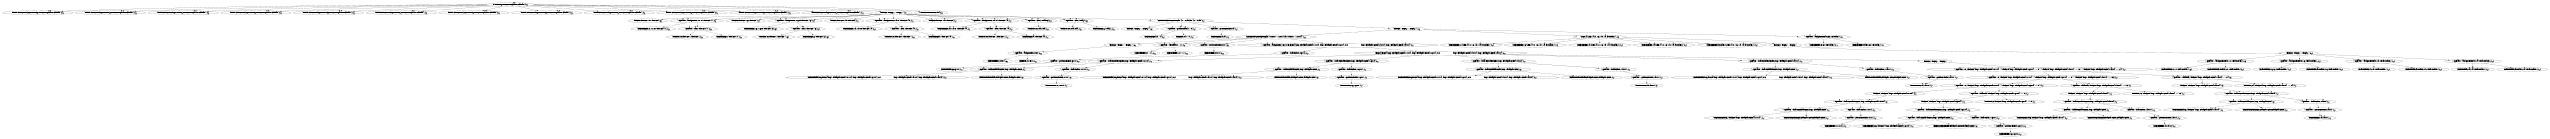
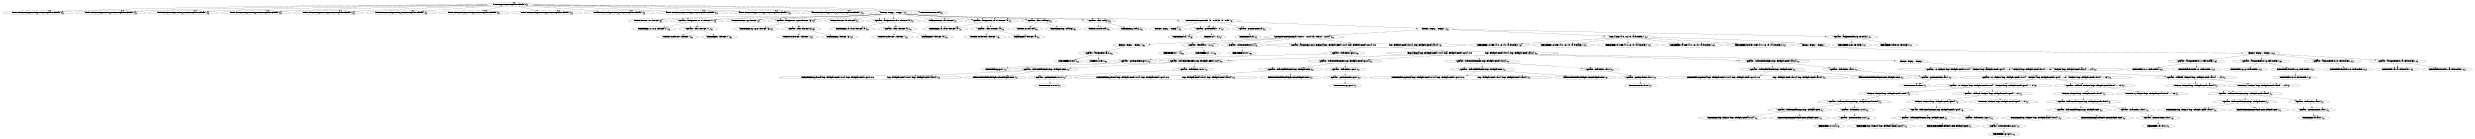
  digraph {
    n1 [label=<(METHOD,putRGBAAseparate16bittile)<SUB>1956</SUB>>]
    n2 [label=<(PARAM,DECLARESepPutFunc(putRGBAAseparate16bittile))<SUB>1956</SUB>>]
    n3 [label=<(PARAM,DECLARESepPutFunc(putRGBAAseparate16bittile))<SUB>1956</SUB>>]
    n4 [label=<(PARAM,DECLARESepPutFunc(putRGBAAseparate16bittile))<SUB>1956</SUB>>]
    n5 [label=<(PARAM,DECLARESepPutFunc(putRGBAAseparate16bittile))<SUB>1956</SUB>>]
    n6 [label=<(PARAM,DECLARESepPutFunc(putRGBAAseparate16bittile))<SUB>1956</SUB>>]
    n7 [label=<(PARAM,DECLARESepPutFunc(putRGBAAseparate16bittile))<SUB>1956</SUB>>]
    n8 [label=<(PARAM,DECLARESepPutFunc(putRGBAAseparate16bittile))<SUB>1956</SUB>>]
    n9 [label=<(PARAM,DECLARESepPutFunc(putRGBAAseparate16bittile))<SUB>1956</SUB>>]
    n10 [label=<(PARAM,DECLARESepPutFunc(putRGBAAseparate16bittile))<SUB>1956</SUB>>]
    n11 [label=<(PARAM,DECLARESepPutFunc(putRGBAAseparate16bittile))<SUB>1956</SUB>>]
    n12 [label=<(PARAM,DECLARESepPutFunc(putRGBAAseparate16bittile))<SUB>1956</SUB>>]
    n13 [label=<(PARAM,DECLARESepPutFunc(putRGBAAseparate16bittile))<SUB>1956</SUB>>]
    n14 [label=<(BLOCK,&lt;empty&gt;,&lt;empty&gt;)<SUB>1957</SUB>>]
    n15 [label=<(METHOD_RETURN,void)<SUB>1956</SUB>>]
    n16 [label=<(LOCAL,uint16_t* wr: uint16_t)<SUB>1953</SUB>>]
    n17 [label=<(&lt;operator&gt;.assignment,*wr = (uint16_t *)r)<SUB>1958</SUB>>]
    n18 [label=<(LOCAL,uint16_t* wg: uint16_t)<SUB>1959</SUB>>]
    n19 [label=<(&lt;operator&gt;.assignment,*wg = (uint16_t *)g)<SUB>1959</SUB>>]
    n20 [label=<(LOCAL,uint16_t* wb: uint16_t)<SUB>1960</SUB>>]
    n21 [label=<(&lt;operator&gt;.assignment,*wb = (uint16_t *)b)<SUB>1960</SUB>>]
    n22 [label=<(LOCAL,uint16_t* wa: uint16_t)<SUB>1961</SUB>>]
    n23 [label=<(&lt;operator&gt;.assignment,*wa = (uint16_t *)a)<SUB>1961</SUB>>]
    n24 [label=<(&lt;operator&gt;.cast,(void)img)<SUB>1962</SUB>>]
    n25 [label=<(&lt;operator&gt;.cast,(void)y)<SUB>1963</SUB>>]
    n26 [label=<(CONTROL_STRUCTURE,for (;h &gt; 0;--h),for (;h &gt; 0;--h))<SUB>1964</SUB>>]
    n27 [label=<(IDENTIFIER,wr,*wr = (uint16_t *)r)<SUB>1958</SUB>>]
    n28 [label=<(&lt;operator&gt;.cast,(uint16_t *)r)<SUB>1958</SUB>>]
    n29 [label=<(IDENTIFIER,wg,*wg = (uint16_t *)g)<SUB>1959</SUB>>]
    n30 [label=<(&lt;operator&gt;.cast,(uint16_t *)g)<SUB>1959</SUB>>]
    n31 [label=<(IDENTIFIER,wb,*wb = (uint16_t *)b)<SUB>1960</SUB>>]
    n32 [label=<(&lt;operator&gt;.cast,(uint16_t *)b)<SUB>1960</SUB>>]
    n33 [label=<(IDENTIFIER,wa,*wa = (uint16_t *)a)<SUB>1961</SUB>>]
    n34 [label=<(&lt;operator&gt;.cast,(uint16_t *)a)<SUB>1961</SUB>>]
    n35 [label=<(UNKNOWN,void,void)<SUB>1962</SUB>>]
+   n36 [label=<(IDENTIFIER,img,(void)img)<SUB>1962</SUB>>]
    n37 [label=<(UNKNOWN,void,void)<SUB>1963</SUB>>]
    n38 [label=<(IDENTIFIER,y,(void)y)<SUB>1963</SUB>>]
    n39 [label=<(BLOCK,&lt;empty&gt;,&lt;empty&gt;)<SUB>1964</SUB>>]
    n40 [label=<(&lt;operator&gt;.greaterThan,h &gt; 0)<SUB>1964</SUB>>]
    n41 [label=<(&lt;operator&gt;.preDecrement,--h)<SUB>1964</SUB>>]
    n42 [label=<(BLOCK,&lt;empty&gt;,&lt;empty&gt;)<SUB>1965</SUB>>]
    n43 [label=<(UNKNOWN,uint16_t *,uint16_t *)<SUB>1958</SUB>>]
    n44 [label=<(IDENTIFIER,r,(uint16_t *)r)<SUB>1958</SUB>>]
    n45 [label=<(UNKNOWN,uint16_t *,uint16_t *)<SUB>1959</SUB>>]
    n46 [label=<(IDENTIFIER,g,(uint16_t *)g)<SUB>1959</SUB>>]
    n47 [label=<(UNKNOWN,uint16_t *,uint16_t *)<SUB>1960</SUB>>]
    n48 [label=<(IDENTIFIER,b,(uint16_t *)b)<SUB>1960</SUB>>]
    n49 [label=<(UNKNOWN,uint16_t *,uint16_t *)<SUB>1961</SUB>>]
    n50 [label=<(IDENTIFIER,a,(uint16_t *)a)<SUB>1961</SUB>>]
    n51 [label=<(IDENTIFIER,h,h &gt; 0)<SUB>1964</SUB>>]
    n52 [label=<(LITERAL,0,h &gt; 0)<SUB>1964</SUB>>]
    n53 [label=<(IDENTIFIER,h,--h)<SUB>1964</SUB>>]
    n54 [label=<(CONTROL_STRUCTURE,for (x = 0;x &lt; w;x++),for (x = 0;x &lt; w;x++))<SUB>1966</SUB>>]
    n55 [label=<(SKEW4,SKEW4(wr, wg, wb, wa, fromskew))<SUB>1969</SUB>>]
    n56 [label=<(&lt;operator&gt;.assignmentPlus,cp += toskew)<SUB>1970</SUB>>]
    n57 [label=<(BLOCK,&lt;empty&gt;,&lt;empty&gt;)<SUB>1966</SUB>>]
    n58 [label=<(&lt;operator&gt;.lessThan,x &lt; w)<SUB>1966</SUB>>]
    n59 [label=<(&lt;operator&gt;.postIncrement,x++)<SUB>1966</SUB>>]
    n60 [label=<(&lt;operator&gt;.assignment,*cp++ = PACK4(img-&gt;Bitdepth16To8[*wr++], img-&gt;Bitdepth16To8[*wg++],\012                          img-&gt;Bitdepth16To8[*wb++], img-&gt;Bitdepth16To8[*wa++]))<SUB>1967</SUB>>]
    n61 [label=<(IDENTIFIER,wr,SKEW4(wr, wg, wb, wa, fromskew))<SUB>1969</SUB>>]
    n62 [label=<(IDENTIFIER,wg,SKEW4(wr, wg, wb, wa, fromskew))<SUB>1969</SUB>>]
    n63 [label=<(IDENTIFIER,wb,SKEW4(wr, wg, wb, wa, fromskew))<SUB>1969</SUB>>]
    n64 [label=<(IDENTIFIER,wa,SKEW4(wr, wg, wb, wa, fromskew))<SUB>1969</SUB>>]
    n65 [label=<(IDENTIFIER,fromskew,SKEW4(wr, wg, wb, wa, fromskew))<SUB>1969</SUB>>]
    n66 [label=<(BLOCK,&lt;empty&gt;,&lt;empty&gt;)>]
    n67 [label=<(IDENTIFIER,cp,cp += toskew)<SUB>1970</SUB>>]
    n68 [label=<(IDENTIFIER,toskew,cp += toskew)<SUB>1970</SUB>>]
    n69 [label=<(&lt;operator&gt;.assignment,x = 0)<SUB>1966</SUB>>]
    n70 [label=<(IDENTIFIER,x,x &lt; w)<SUB>1966</SUB>>]
    n71 [label=<(IDENTIFIER,w,x &lt; w)<SUB>1966</SUB>>]
    n72 [label=<(IDENTIFIER,x,x++)<SUB>1966</SUB>>]
    n73 [label=<(&lt;operator&gt;.indirection,*cp++)<SUB>1967</SUB>>]
    n74 [label=<(PACK4,PACK4(img-&gt;Bitdepth16To8[*wr++], img-&gt;Bitdepth16To8[*wg++],\012                          img-&gt;Bitdepth16To8[*wb++], img-&gt;Bitdepth16To8[*wa++]))<SUB>1967</SUB>>]
    n75 [label=<(IDENTIFIER,x,x = 0)<SUB>1966</SUB>>]
    n76 [label=<(LITERAL,0,x = 0)<SUB>1966</SUB>>]
    n77 [label=<(&lt;operator&gt;.postIncrement,cp++)<SUB>1967</SUB>>]
    n78 [label=<(&lt;operator&gt;.indirectIndexAccess,img-&gt;Bitdepth16To8[*wr++])<SUB>1967</SUB>>]
    n79 [label=<(&lt;operator&gt;.indirectIndexAccess,img-&gt;Bitdepth16To8[*wg++])<SUB>1967</SUB>>]
    n80 [label=<(&lt;operator&gt;.indirectIndexAccess,img-&gt;Bitdepth16To8[*wb++])<SUB>1967</SUB>>]
    n81 [label=<(&lt;operator&gt;.indirectIndexAccess,img-&gt;Bitdepth16To8[*wa++])<SUB>1967</SUB>>]
    n82 [label=<(BLOCK,&lt;empty&gt;,&lt;empty&gt;)>]
    n83 [label=<(IDENTIFIER,cp,cp++)<SUB>1967</SUB>>]
    n84 [label=<(&lt;operator&gt;.indirectFieldAccess,img-&gt;Bitdepth16To8)<SUB>1967</SUB>>]
    n85 [label=<(&lt;operator&gt;.indirection,*wr++)<SUB>1967</SUB>>]
    n86 [label=<(&lt;operator&gt;.indirectFieldAccess,img-&gt;Bitdepth16To8)<SUB>1967</SUB>>]
    n87 [label=<(&lt;operator&gt;.indirection,*wg++)<SUB>1967</SUB>>]
    n88 [label=<(&lt;operator&gt;.indirectFieldAccess,img-&gt;Bitdepth16To8)<SUB>1967</SUB>>]
    n89 [label=<(&lt;operator&gt;.indirection,*wb++)<SUB>1967</SUB>>]
    n90 [label=<(&lt;operator&gt;.indirectFieldAccess,img-&gt;Bitdepth16To8)<SUB>1967</SUB>>]
    n91 [label=<(&lt;operator&gt;.indirection,*wa++)<SUB>1967</SUB>>]
    n92 [label=<(&lt;operator&gt;.or,(uint32_t)(img-&gt;Bitdepth16To8[*wr++]) | ((uint32_t)(img-&gt;Bitdepth16To8[*wg++]) &lt;&lt; 8) | ((uint32_t)(img-&gt;Bitdepth16To8[*wb++]) &lt;&lt; 16) | ((uint32_t)(img-&gt;Bitdepth16To8[*wa++]) &lt;&lt; 24))<SUB>1967</SUB>>]
    n93 [label=<(IDENTIFIER,img,PACK4(img-&gt;Bitdepth16To8[*wr++], img-&gt;Bitdepth16To8[*wg++],\012                          img-&gt;Bitdepth16To8[*wb++], img-&gt;Bitdepth16To8[*wa++]))<SUB>1967</SUB>>]
    n94 [label=<(FIELD_IDENTIFIER,Bitdepth16To8,Bitdepth16To8)<SUB>1967</SUB>>]
    n95 [label=<(&lt;operator&gt;.postIncrement,wr++)<SUB>1967</SUB>>]
    n96 [label=<(IDENTIFIER,wr,wr++)<SUB>1967</SUB>>]
    n97 [label=<(IDENTIFIER,img,PACK4(img-&gt;Bitdepth16To8[*wr++], img-&gt;Bitdepth16To8[*wg++],\012                          img-&gt;Bitdepth16To8[*wb++], img-&gt;Bitdepth16To8[*wa++]))<SUB>1967</SUB>>]
    n98 [label=<(FIELD_IDENTIFIER,Bitdepth16To8,Bitdepth16To8)<SUB>1967</SUB>>]
    n99 [label=<(&lt;operator&gt;.postIncrement,wg++)<SUB>1967</SUB>>]
    n100 [label=<(IDENTIFIER,wg,wg++)<SUB>1967</SUB>>]
    n101 [label=<(IDENTIFIER,img,PACK4(img-&gt;Bitdepth16To8[*wr++], img-&gt;Bitdepth16To8[*wg++],\012                          img-&gt;Bitdepth16To8[*wb++], img-&gt;Bitdepth16To8[*wa++]))<SUB>1967</SUB>>]
    n102 [label=<(FIELD_IDENTIFIER,Bitdepth16To8,Bitdepth16To8)<SUB>1967</SUB>>]
    n103 [label=<(&lt;operator&gt;.postIncrement,wb++)<SUB>1967</SUB>>]
    n104 [label=<(IDENTIFIER,wb,wb++)<SUB>1967</SUB>>]
    n105 [label=<(IDENTIFIER,img,PACK4(img-&gt;Bitdepth16To8[*wr++], img-&gt;Bitdepth16To8[*wg++],\012                          img-&gt;Bitdepth16To8[*wb++], img-&gt;Bitdepth16To8[*wa++]))<SUB>1967</SUB>>]
    n106 [label=<(FIELD_IDENTIFIER,Bitdepth16To8,Bitdepth16To8)<SUB>1967</SUB>>]
    n107 [label=<(&lt;operator&gt;.postIncrement,wa++)<SUB>1967</SUB>>]
    n108 [label=<(IDENTIFIER,wa,wa++)<SUB>1967</SUB>>]
    n109 [label=<(&lt;operator&gt;.or,(uint32_t)(img-&gt;Bitdepth16To8[*wr++]) | ((uint32_t)(img-&gt;Bitdepth16To8[*wg++]) &lt;&lt; 8) | ((uint32_t)(img-&gt;Bitdepth16To8[*wb++]) &lt;&lt; 16))<SUB>1967</SUB>>]
    n110 [label=<(&lt;operator&gt;.shiftLeft,(uint32_t)(img-&gt;Bitdepth16To8[*wa++]) &lt;&lt; 24)<SUB>1967</SUB>>]
    n111 [label=<(&lt;operator&gt;.or,(uint32_t)(img-&gt;Bitdepth16To8[*wr++]) | ((uint32_t)(img-&gt;Bitdepth16To8[*wg++]) &lt;&lt; 8))<SUB>1967</SUB>>]
    n112 [label=<(&lt;operator&gt;.shiftLeft,(uint32_t)(img-&gt;Bitdepth16To8[*wb++]) &lt;&lt; 16)<SUB>1967</SUB>>]
    n113 [label=<(uint32_t,(uint32_t)(img-&gt;Bitdepth16To8[*wa++]))<SUB>1967</SUB>>]
    n114 [label=<(LITERAL,24,(uint32_t)(img-&gt;Bitdepth16To8[*wa++]) &lt;&lt; 24)<SUB>1967</SUB>>]
    n115 [label=<(uint32_t,(uint32_t)(img-&gt;Bitdepth16To8[*wr++]))<SUB>1967</SUB>>]
    n116 [label=<(&lt;operator&gt;.shiftLeft,(uint32_t)(img-&gt;Bitdepth16To8[*wg++]) &lt;&lt; 8)<SUB>1967</SUB>>]
    n117 [label=<(uint32_t,(uint32_t)(img-&gt;Bitdepth16To8[*wb++]))<SUB>1967</SUB>>]
    n118 [label=<(LITERAL,16,(uint32_t)(img-&gt;Bitdepth16To8[*wb++]) &lt;&lt; 16)<SUB>1967</SUB>>]
    n119 [label=<(&lt;operator&gt;.indirectIndexAccess,img-&gt;Bitdepth16To8[*wr++])<SUB>1967</SUB>>]
    n120 [label=<(uint32_t,(uint32_t)(img-&gt;Bitdepth16To8[*wg++]))<SUB>1967</SUB>>]
    n121 [label=<(LITERAL,8,(uint32_t)(img-&gt;Bitdepth16To8[*wg++]) &lt;&lt; 8)<SUB>1967</SUB>>]
    n122 [label=<(&lt;operator&gt;.indirectFieldAccess,img-&gt;Bitdepth16To8)<SUB>1967</SUB>>]
    n123 [label=<(&lt;operator&gt;.indirection,*wr++)<SUB>1967</SUB>>]
    n124 [label=<(IDENTIFIER,img,(uint32_t)(img-&gt;Bitdepth16To8[*wr++]))<SUB>1967</SUB>>]
    n125 [label=<(FIELD_IDENTIFIER,Bitdepth16To8,Bitdepth16To8)<SUB>1967</SUB>>]
    n126 [label=<(&lt;operator&gt;.postIncrement,wr++)<SUB>1967</SUB>>]
    n127 [label=<(IDENTIFIER,wr,wr++)<SUB>1967</SUB>>]
    n128 [label=<(&lt;operator&gt;.indirectIndexAccess,img-&gt;Bitdepth16To8[*wg++])<SUB>1967</SUB>>]
    n129 [label=<(&lt;operator&gt;.indirectFieldAccess,img-&gt;Bitdepth16To8)<SUB>1967</SUB>>]
    n130 [label=<(&lt;operator&gt;.indirection,*wg++)<SUB>1967</SUB>>]
    n131 [label=<(IDENTIFIER,img,(uint32_t)(img-&gt;Bitdepth16To8[*wg++]))<SUB>1967</SUB>>]
    n132 [label=<(FIELD_IDENTIFIER,Bitdepth16To8,Bitdepth16To8)<SUB>1967</SUB>>]
    n133 [label=<(&lt;operator&gt;.postIncrement,wg++)<SUB>1967</SUB>>]
    n134 [label=<(IDENTIFIER,wg,wg++)<SUB>1967</SUB>>]
    n135 [label=<(&lt;operator&gt;.indirectIndexAccess,img-&gt;Bitdepth16To8[*wb++])<SUB>1967</SUB>>]
    n136 [label=<(&lt;operator&gt;.indirectFieldAccess,img-&gt;Bitdepth16To8)<SUB>1967</SUB>>]
    n137 [label=<(&lt;operator&gt;.indirection,*wb++)<SUB>1967</SUB>>]
    n138 [label=<(IDENTIFIER,img,(uint32_t)(img-&gt;Bitdepth16To8[*wb++]))<SUB>1967</SUB>>]
    n139 [label=<(FIELD_IDENTIFIER,Bitdepth16To8,Bitdepth16To8)<SUB>1967</SUB>>]
    n140 [label=<(&lt;operator&gt;.postIncrement,wb++)<SUB>1967</SUB>>]
    n141 [label=<(IDENTIFIER,wb,wb++)<SUB>1967</SUB>>]
    n142 [label=<(&lt;operator&gt;.indirectIndexAccess,img-&gt;Bitdepth16To8[*wa++])<SUB>1967</SUB>>]
    n143 [label=<(&lt;operator&gt;.indirectFieldAccess,img-&gt;Bitdepth16To8)<SUB>1967</SUB>>]
    n144 [label=<(&lt;operator&gt;.indirection,*wa++)<SUB>1967</SUB>>]
    n145 [label=<(IDENTIFIER,img,(uint32_t)(img-&gt;Bitdepth16To8[*wa++]))<SUB>1967</SUB>>]
    n146 [label=<(FIELD_IDENTIFIER,Bitdepth16To8,Bitdepth16To8)<SUB>1967</SUB>>]
    n147 [label=<(&lt;operator&gt;.postIncrement,wa++)<SUB>1967</SUB>>]
    n148 [label=<(IDENTIFIER,wa,wa++)<SUB>1967</SUB>>]
    n149 [label=<(BLOCK,&lt;empty&gt;,&lt;empty&gt;)<SUB>1969</SUB>>]
    n150 [label=<(&lt;operator&gt;.assignmentPlus,wr += fromskew)<SUB>1969</SUB>>]
    n151 [label=<(&lt;operator&gt;.assignmentPlus,wg += fromskew)<SUB>1969</SUB>>]
    n152 [label=<(&lt;operator&gt;.assignmentPlus,wb += fromskew)<SUB>1969</SUB>>]
    n153 [label=<(&lt;operator&gt;.assignmentPlus,wa += fromskew)<SUB>1969</SUB>>]
    n154 [label=<(IDENTIFIER,wr,wr += fromskew)<SUB>1969</SUB>>]
    n155 [label=<(IDENTIFIER,fromskew,wr += fromskew)<SUB>1969</SUB>>]
    n156 [label=<(IDENTIFIER,wg,wg += fromskew)<SUB>1969</SUB>>]
    n157 [label=<(IDENTIFIER,fromskew,wg += fromskew)<SUB>1969</SUB>>]
    n158 [label=<(IDENTIFIER,wb,wb += fromskew)<SUB>1969</SUB>>]
    n159 [label=<(IDENTIFIER,fromskew,wb += fromskew)<SUB>1969</SUB>>]
    n160 [label=<(IDENTIFIER,wa,wa += fromskew)<SUB>1969</SUB>>]
    n161 [label=<(IDENTIFIER,fromskew,wa += fromskew)<SUB>1969</SUB>>]
    n1 -> n2
    n1 -> n3
    n1 -> n4
    n1 -> n5
    n1 -> n6
    n1 -> n7
    n1 -> n8
    n1 -> n9
    n1 -> n10
    n1 -> n11
    n1 -> n12
    n1 -> n13
    n1 -> n14
    n1 -> n15
    n14 -> n16
    n14 -> n17
    n14 -> n18
    n14 -> n19
    n14 -> n20
    n14 -> n21
    n14 -> n22
    n14 -> n23
    n14 -> n24
    n14 -> n25
    n14 -> n26
    n17 -> n27
    n17 -> n28
    n19 -> n29
    n19 -> n30
    n21 -> n31
    n21 -> n32
    n23 -> n33
    n23 -> n34
    n24 -> n35
+   n24 -> n36
    n25 -> n37
    n25 -> n38
    n26 -> n39
    n26 -> n40
    n26 -> n41
    n26 -> n42
    n28 -> n43
    n28 -> n44
    n30 -> n45
    n30 -> n46
    n32 -> n47
    n32 -> n48
    n34 -> n49
    n34 -> n50
    n40 -> n51
    n40 -> n52
    n41 -> n53
    n42 -> n54
    n42 -> n55
    n42 -> n56
    n54 -> n57
    n54 -> n58
    n54 -> n59
    n54 -> n60
    n55 -> n61
    n55 -> n62
    n55 -> n63
    n55 -> n64
    n55 -> n65
    n55 -> n66
    n56 -> n67
    n56 -> n68
    n57 -> n69
    n58 -> n70
    n58 -> n71
    n59 -> n72
    n60 -> n73
    n60 -> n74
    n66 -> n149
    n69 -> n75
    n69 -> n76
    n73 -> n77
    n74 -> n78
    n74 -> n79
    n74 -> n80
    n74 -> n81
    n74 -> n82
    n77 -> n83
    n78 -> n84
    n78 -> n85
    n79 -> n86
    n79 -> n87
    n80 -> n88
    n80 -> n89
    n81 -> n90
    n81 -> n91
    n82 -> n92
    n84 -> n93
    n84 -> n94
    n85 -> n95
    n86 -> n97
    n86 -> n98
    n87 -> n99
    n88 -> n101
    n88 -> n102
    n89 -> n103
    n90 -> n105
    n90 -> n106
    n91 -> n107
    n92 -> n109
    n92 -> n110
    n95 -> n96
    n99 -> n100
    n103 -> n104
    n107 -> n108
    n109 -> n111
    n109 -> n112
    n110 -> n113
    n110 -> n114
    n111 -> n115
    n111 -> n116
    n112 -> n117
    n112 -> n118
    n113 -> n142
    n115 -> n119
    n116 -> n120
    n116 -> n121
    n117 -> n135
    n119 -> n122
    n119 -> n123
    n120 -> n128
    n122 -> n124
    n122 -> n125
    n123 -> n126
    n126 -> n127
    n128 -> n129
    n128 -> n130
    n129 -> n131
    n129 -> n132
    n130 -> n133
    n133 -> n134
    n135 -> n136
    n135 -> n137
    n136 -> n138
    n136 -> n139
    n137 -> n140
    n140 -> n141
    n142 -> n143
    n142 -> n144
    n143 -> n145
    n143 -> n146
    n144 -> n147
    n147 -> n148
    n149 -> n150
    n149 -> n151
    n149 -> n152
    n149 -> n153
    n150 -> n154
    n150 -> n155
    n151 -> n156
    n151 -> n157
-   n152 -> n158
+   n157 -> n158
    n152 -> n159
    n153 -> n160
    n153 -> n161
  }
